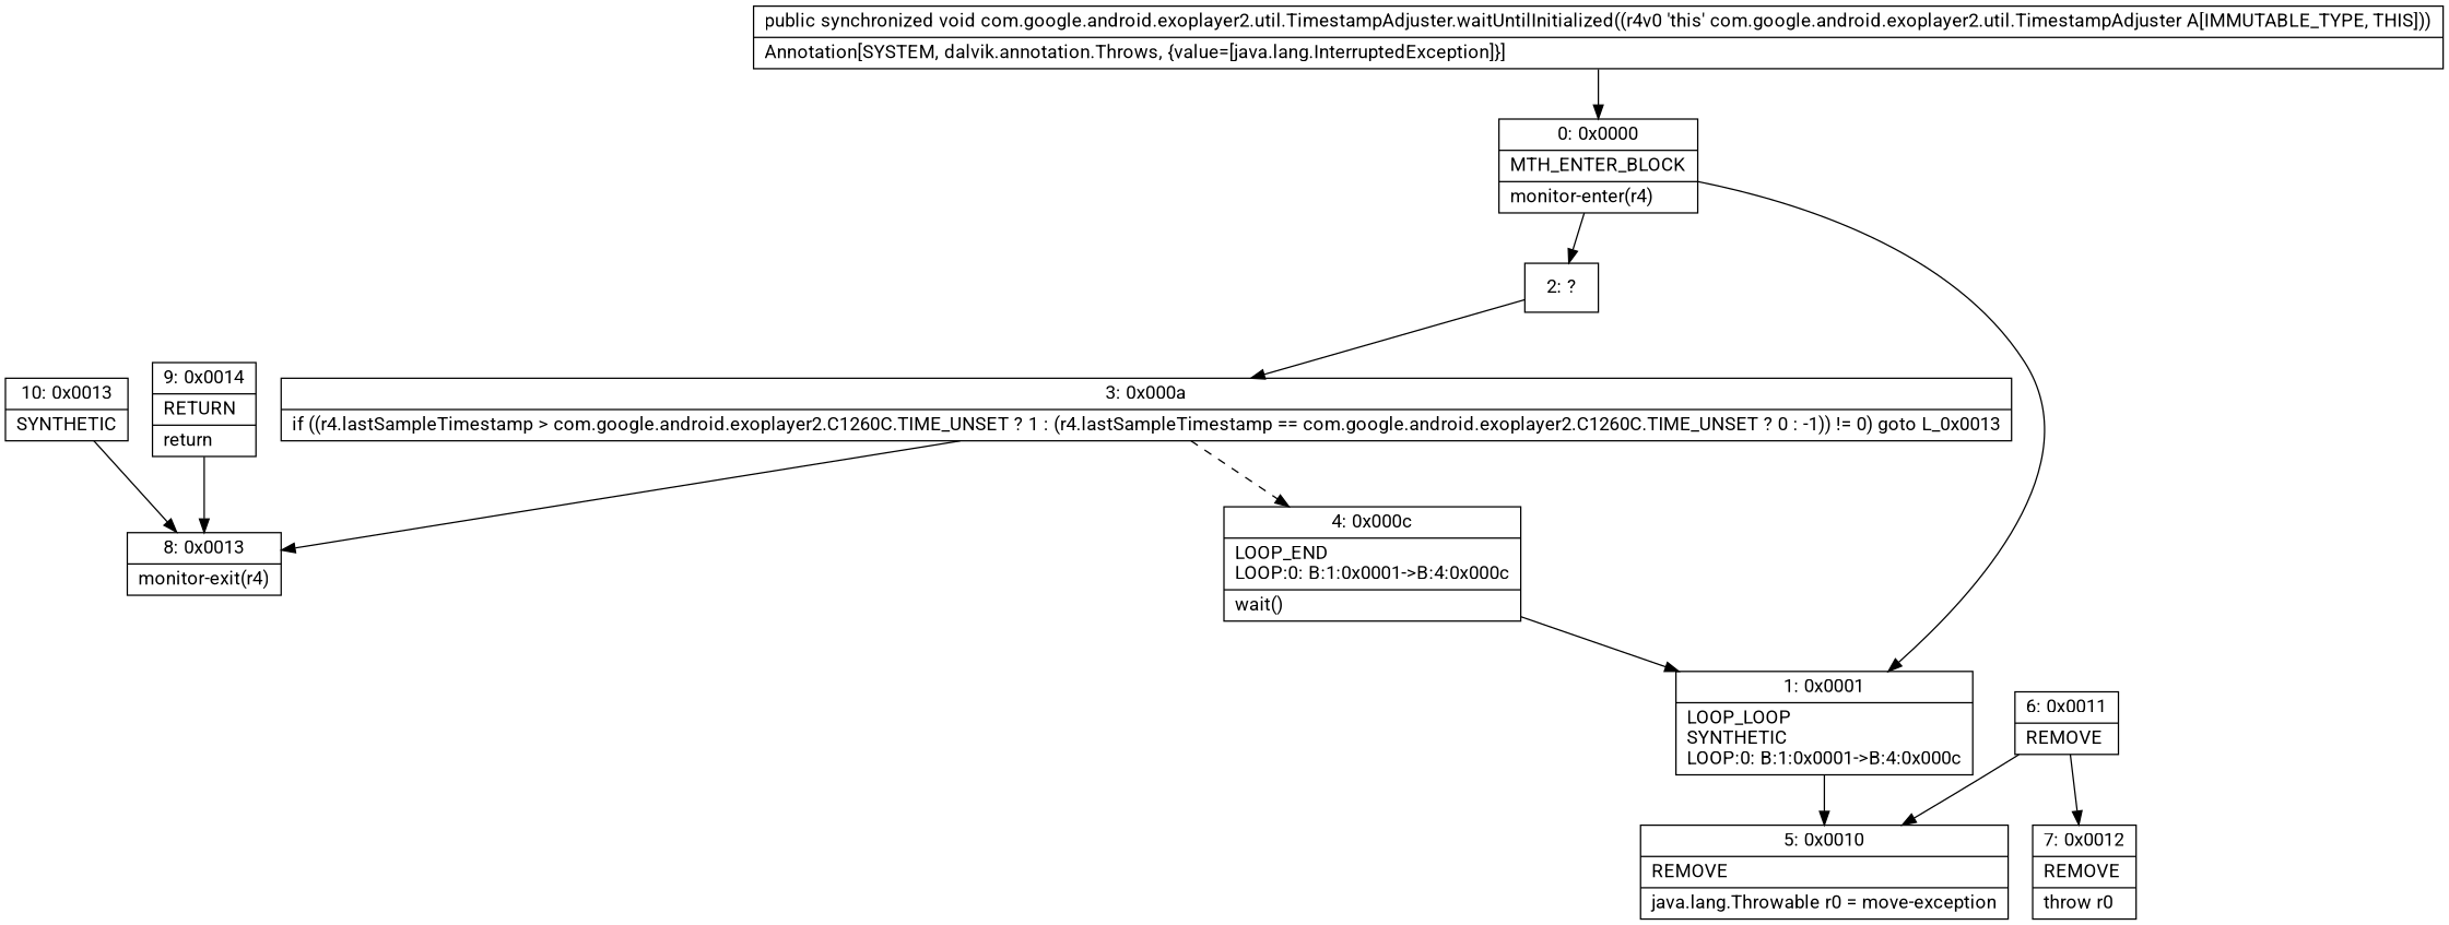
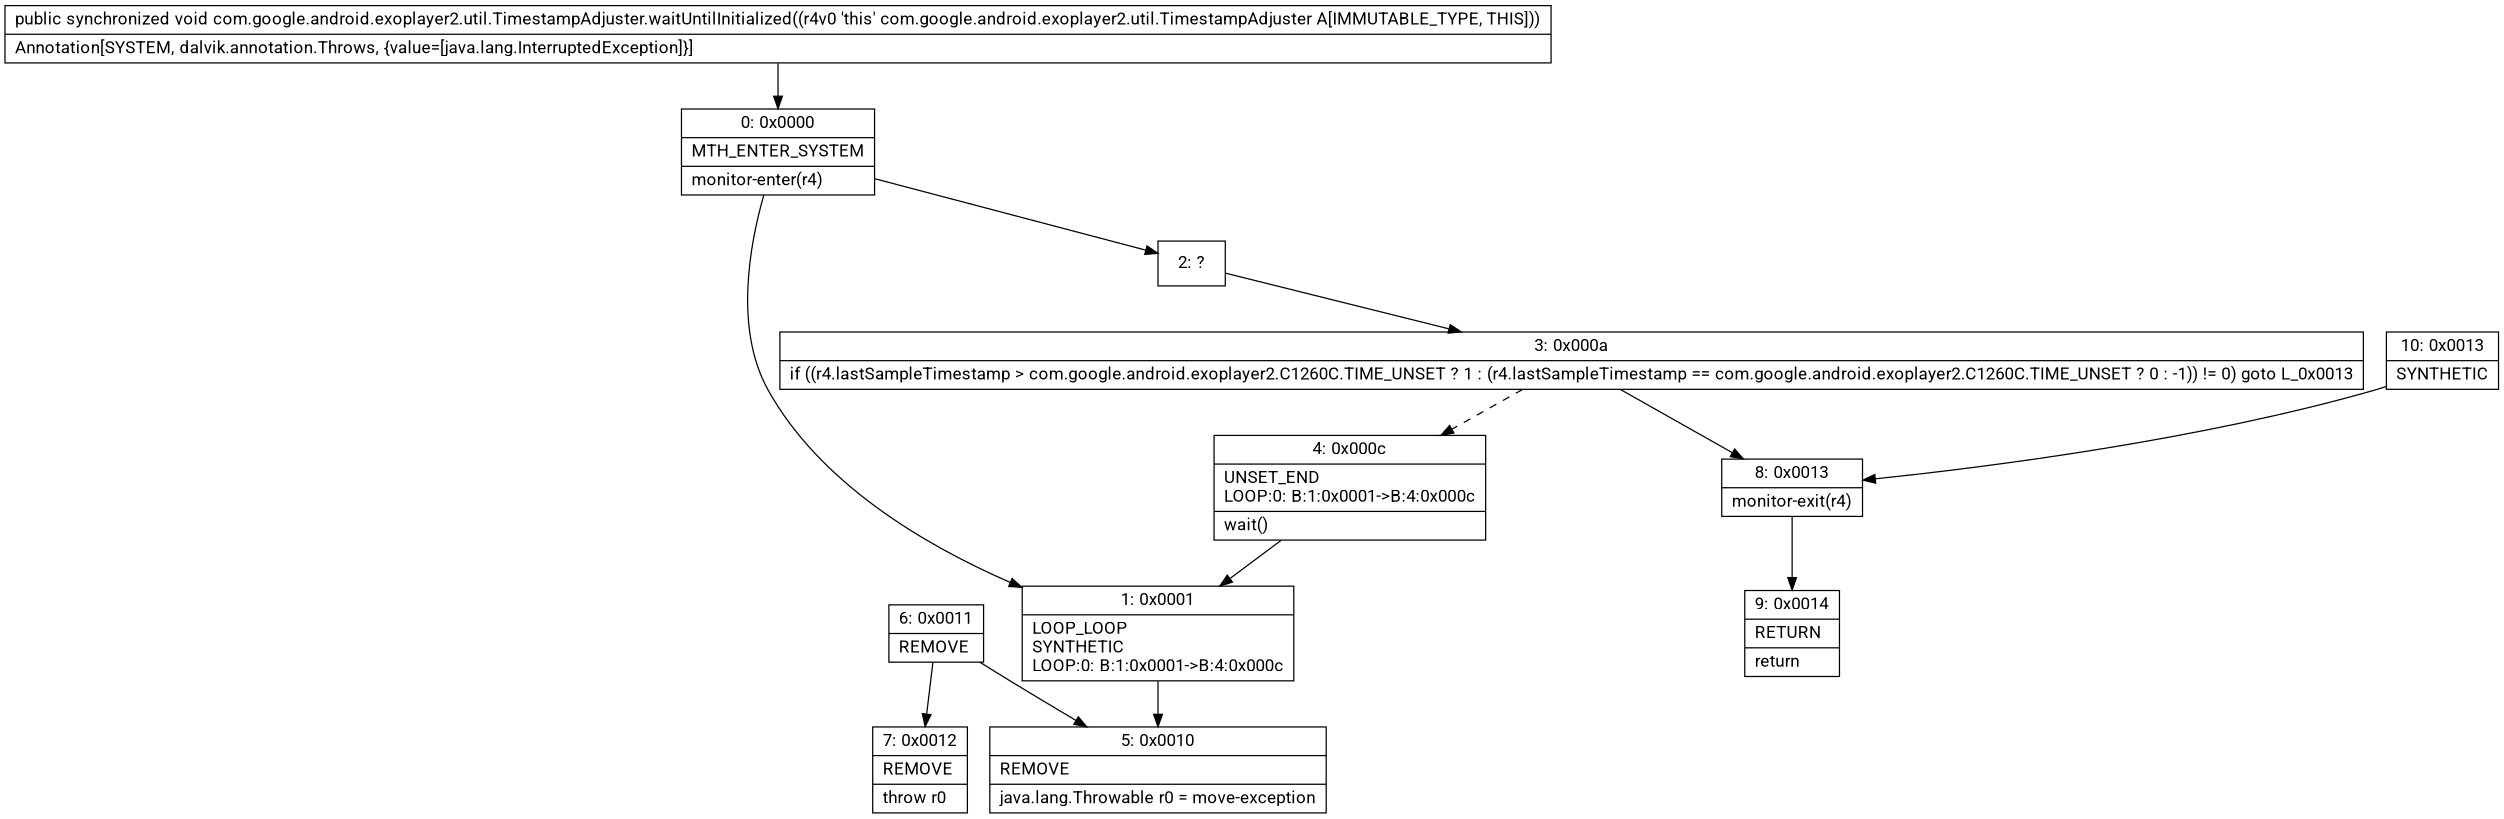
  digraph {
    fontname=Roboto
    node [fontname=Roboto shape=record]
    edge [fontname=Roboto]
-   n1 [label="{0\:\ 0x0000|MTH_ENTER_BLOCK\l|monitor\-enter(r4)\l}"]
+   n1 [label="{0\:\ 0x0000|MTH_ENTER_SYSTEM\l|monitor\-enter(r4)\l}"]
    n2 [label="{1\:\ 0x0001|LOOP_LOOP\lSYNTHETIC\lLOOP:0: B:1:0x0001\-\>B:4:0x000c\l}"]
    n3 [label="{2\:\ ?}"]
    n4 [label="{5\:\ 0x0010|REMOVE\l|java.lang.Throwable r0 = move\-exception\l}"]
    n5 [label="{3\:\ 0x000a|if ((r4.lastSampleTimestamp \> com.google.android.exoplayer2.C1260C.TIME_UNSET ? 1 : (r4.lastSampleTimestamp == com.google.android.exoplayer2.C1260C.TIME_UNSET ? 0 : \-1)) != 0) goto L_0x0013\l}"]
-   n6 [label="{4\:\ 0x000c|LOOP_END\lLOOP:0: B:1:0x0001\-\>B:4:0x000c\l|wait()\l}"]
+   n6 [label="{4\:\ 0x000c|UNSET_END\lLOOP:0: B:1:0x0001\-\>B:4:0x000c\l|wait()\l}"]
    n7 [label="{8\:\ 0x0013|monitor\-exit(r4)\l}"]
    n8 [label="{10\:\ 0x0013|SYNTHETIC\l}"]
    n9 [label="{6\:\ 0x0011|REMOVE\l}"]
    n10 [label="{7\:\ 0x0012|REMOVE\l|throw r0\l}"]
    n11 [label="{9\:\ 0x0014|RETURN\l|return\l}"]
    n12 [label="{public synchronized void com.google.android.exoplayer2.util.TimestampAdjuster.waitUntilInitialized((r4v0 'this' com.google.android.exoplayer2.util.TimestampAdjuster A[IMMUTABLE_TYPE, THIS]))  | Annotation[SYSTEM, dalvik.annotation.Throws, \{value=[java.lang.InterruptedException]\}]\l}"]
    n1 -> n2
    n1 -> n3
    n2 -> n4
    n3 -> n5
    n5 -> n6 [style=dashed]
    n5 -> n7
    n6 -> n2
-   n11 -> n7
+   n7 -> n11
    n8 -> n7
    n9 -> n4
    n9 -> n10
    n12 -> n1
  }
